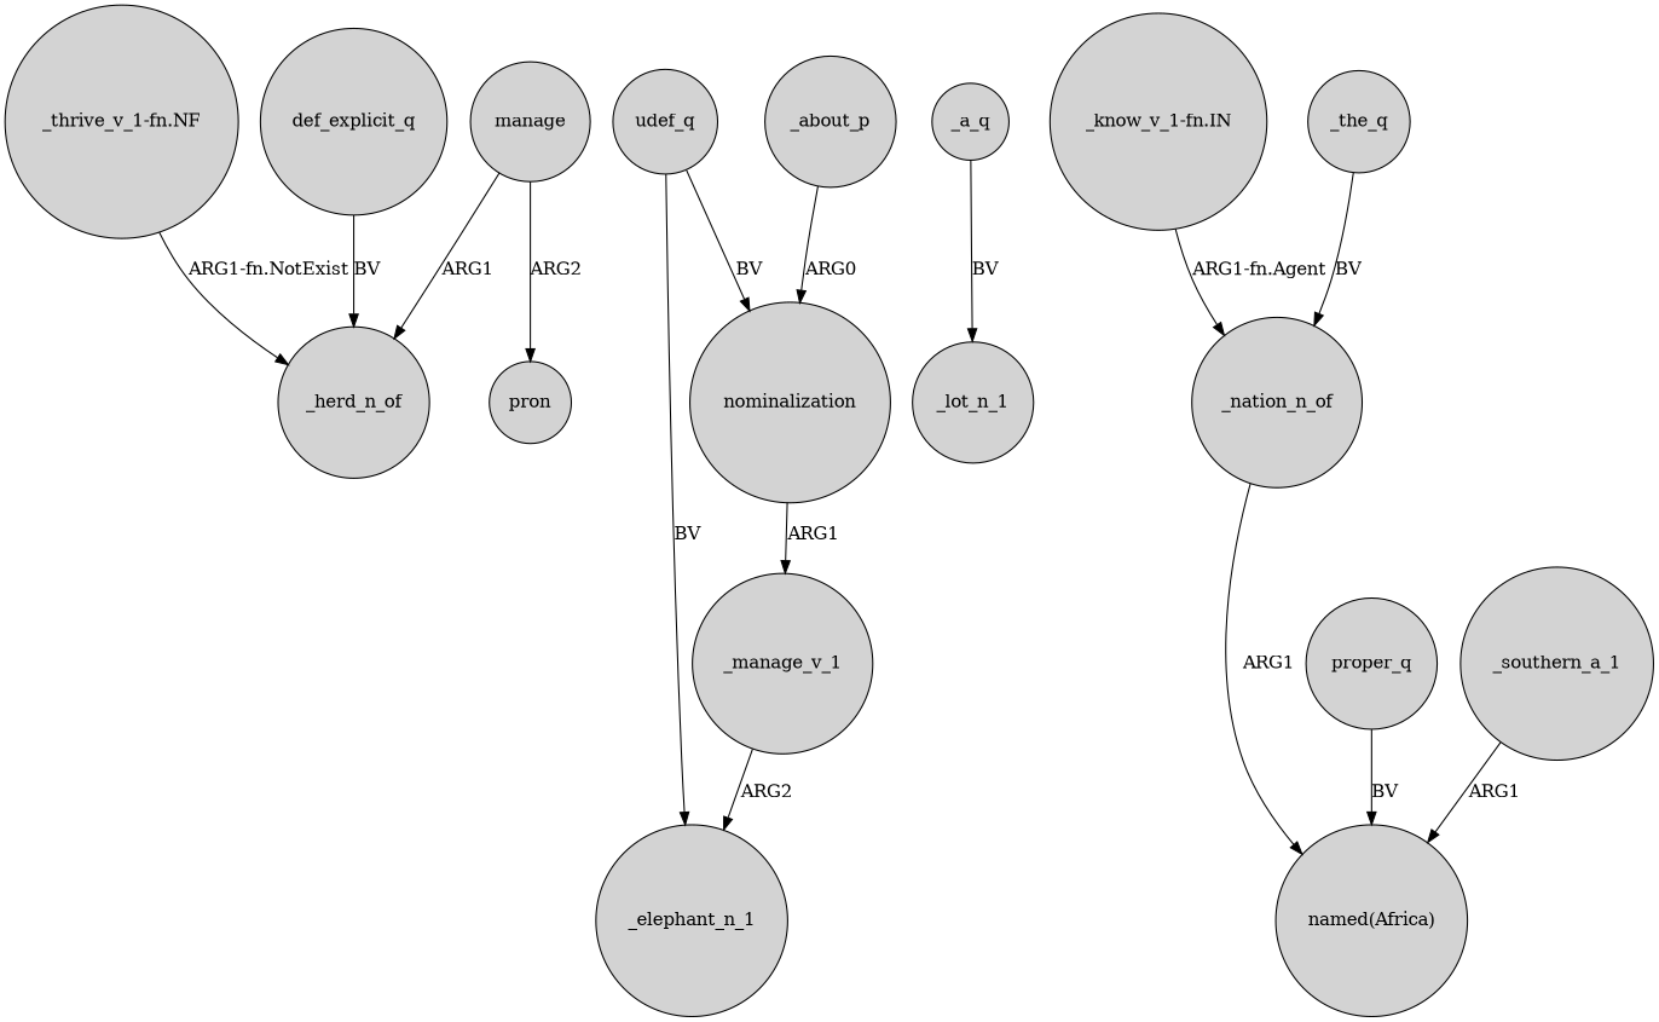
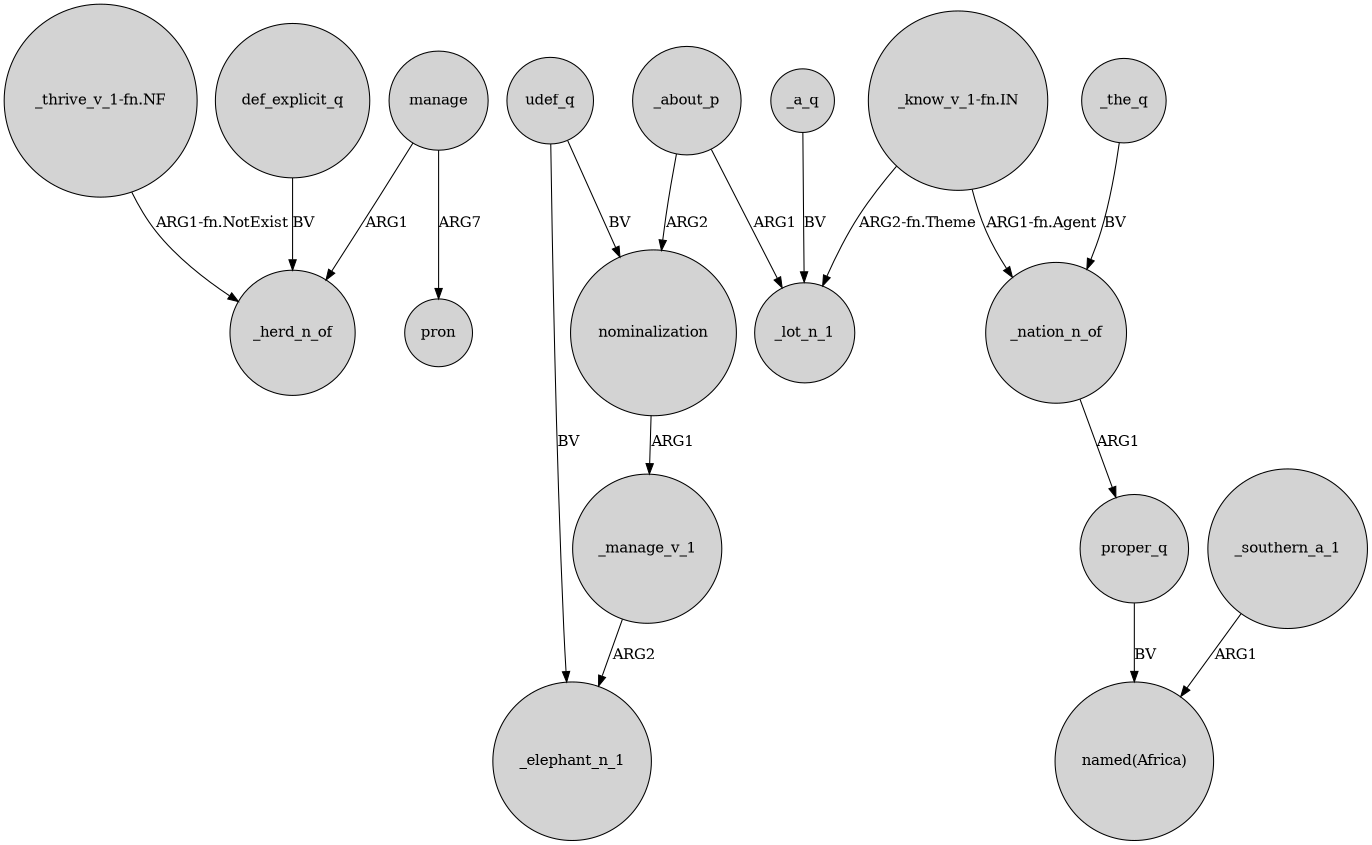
  digraph {
    node [shape=circle style=filled]
    "_thrive_v_1-fn.NF"
    _herd_n_of
    n3 [label=manage]
    pron
    _a_q
    _lot_n_1
    _about_p
    nominalization
    _manage_v_1
    _elephant_n_1
    proper_q
    "named(Africa)"
    _the_q
    _nation_n_of
    def_explicit_q
    "_know_v_1-fn.IN"
    udef_q
    _southern_a_1
    "_thrive_v_1-fn.NF" -> _herd_n_of [label="ARG1-fn.NotExist"]
    n3 -> _herd_n_of [label=ARG1]
-   n3 -> pron [label=ARG2]
+   n3 -> pron [label=ARG7]
    _a_q -> _lot_n_1 [label=BV]
-   _about_p -> nominalization [label=ARG0]
+   _about_p -> _lot_n_1 [label=ARG1]
+   _about_p -> nominalization [label=ARG2]
    nominalization -> _manage_v_1 [label=ARG1]
    _manage_v_1 -> _elephant_n_1 [label=ARG2]
    proper_q -> "named(Africa)" [label=BV]
    _the_q -> _nation_n_of [label=BV]
-   _nation_n_of -> "named(Africa)" [label=ARG1]
+   _nation_n_of -> proper_q [label=ARG1]
    def_explicit_q -> _herd_n_of [label=BV]
+   "_know_v_1-fn.IN" -> _lot_n_1 [label="ARG2-fn.Theme"]
    "_know_v_1-fn.IN" -> _nation_n_of [label="ARG1-fn.Agent"]
    udef_q -> nominalization [label=BV]
    udef_q -> _elephant_n_1 [label=BV]
    _southern_a_1 -> "named(Africa)" [label=ARG1]
  }
